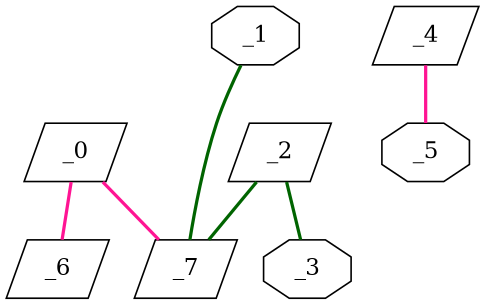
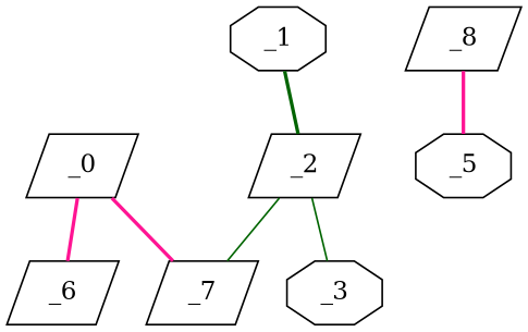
  graph {
    node [shape=parallelogram]
    edge [color=deeppink style=bold]
    _0 [x=2.24 y=2.75]
    _6 [x=2.98122 y=0.114559]
    _7 [x=2.33683 y=2.57929]
    _3 [shape=octagon x=0.537431 y=2.19512]
    _1 [shape=octagon x=2.27562 y=0.370844]
    _2 [x=0.75 y=0.71]
-   _4 [x=0.326443 y=1.38272]
+   _4 [x=0.326443 y=1.38272 label=_8]
    _5 [shape=octagon x=1.88 y=1.75]
    _0 -- _6
    _0 -- _7
-   _1 -- _7 [color=darkgreen]
-   _2 -- _7 [color=darkgreen]
-   _2 -- _3 [color=darkgreen]
+   _1 -- _2 [color=darkgreen]
+   _2 -- _7 [color=darkgreen style=solid]
+   _2 -- _3 [color=darkgreen style=solid]
    _4 -- _5
  }
